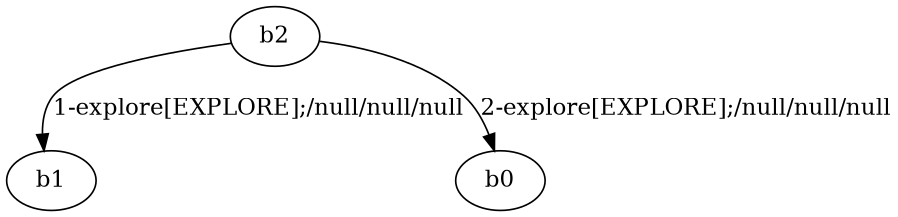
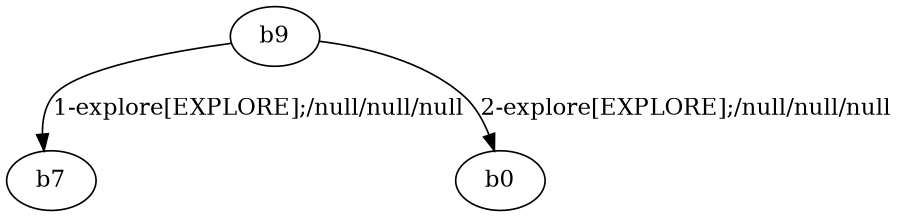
  digraph {
-   b2
-   b1
+   b2 [label=b9]
+   b1 [label=b7]
    b0
    b2 -> b1 [label="1-explore[EXPLORE];/null/null/null"]
    b2 -> b0 [label="2-explore[EXPLORE];/null/null/null"]
  }
